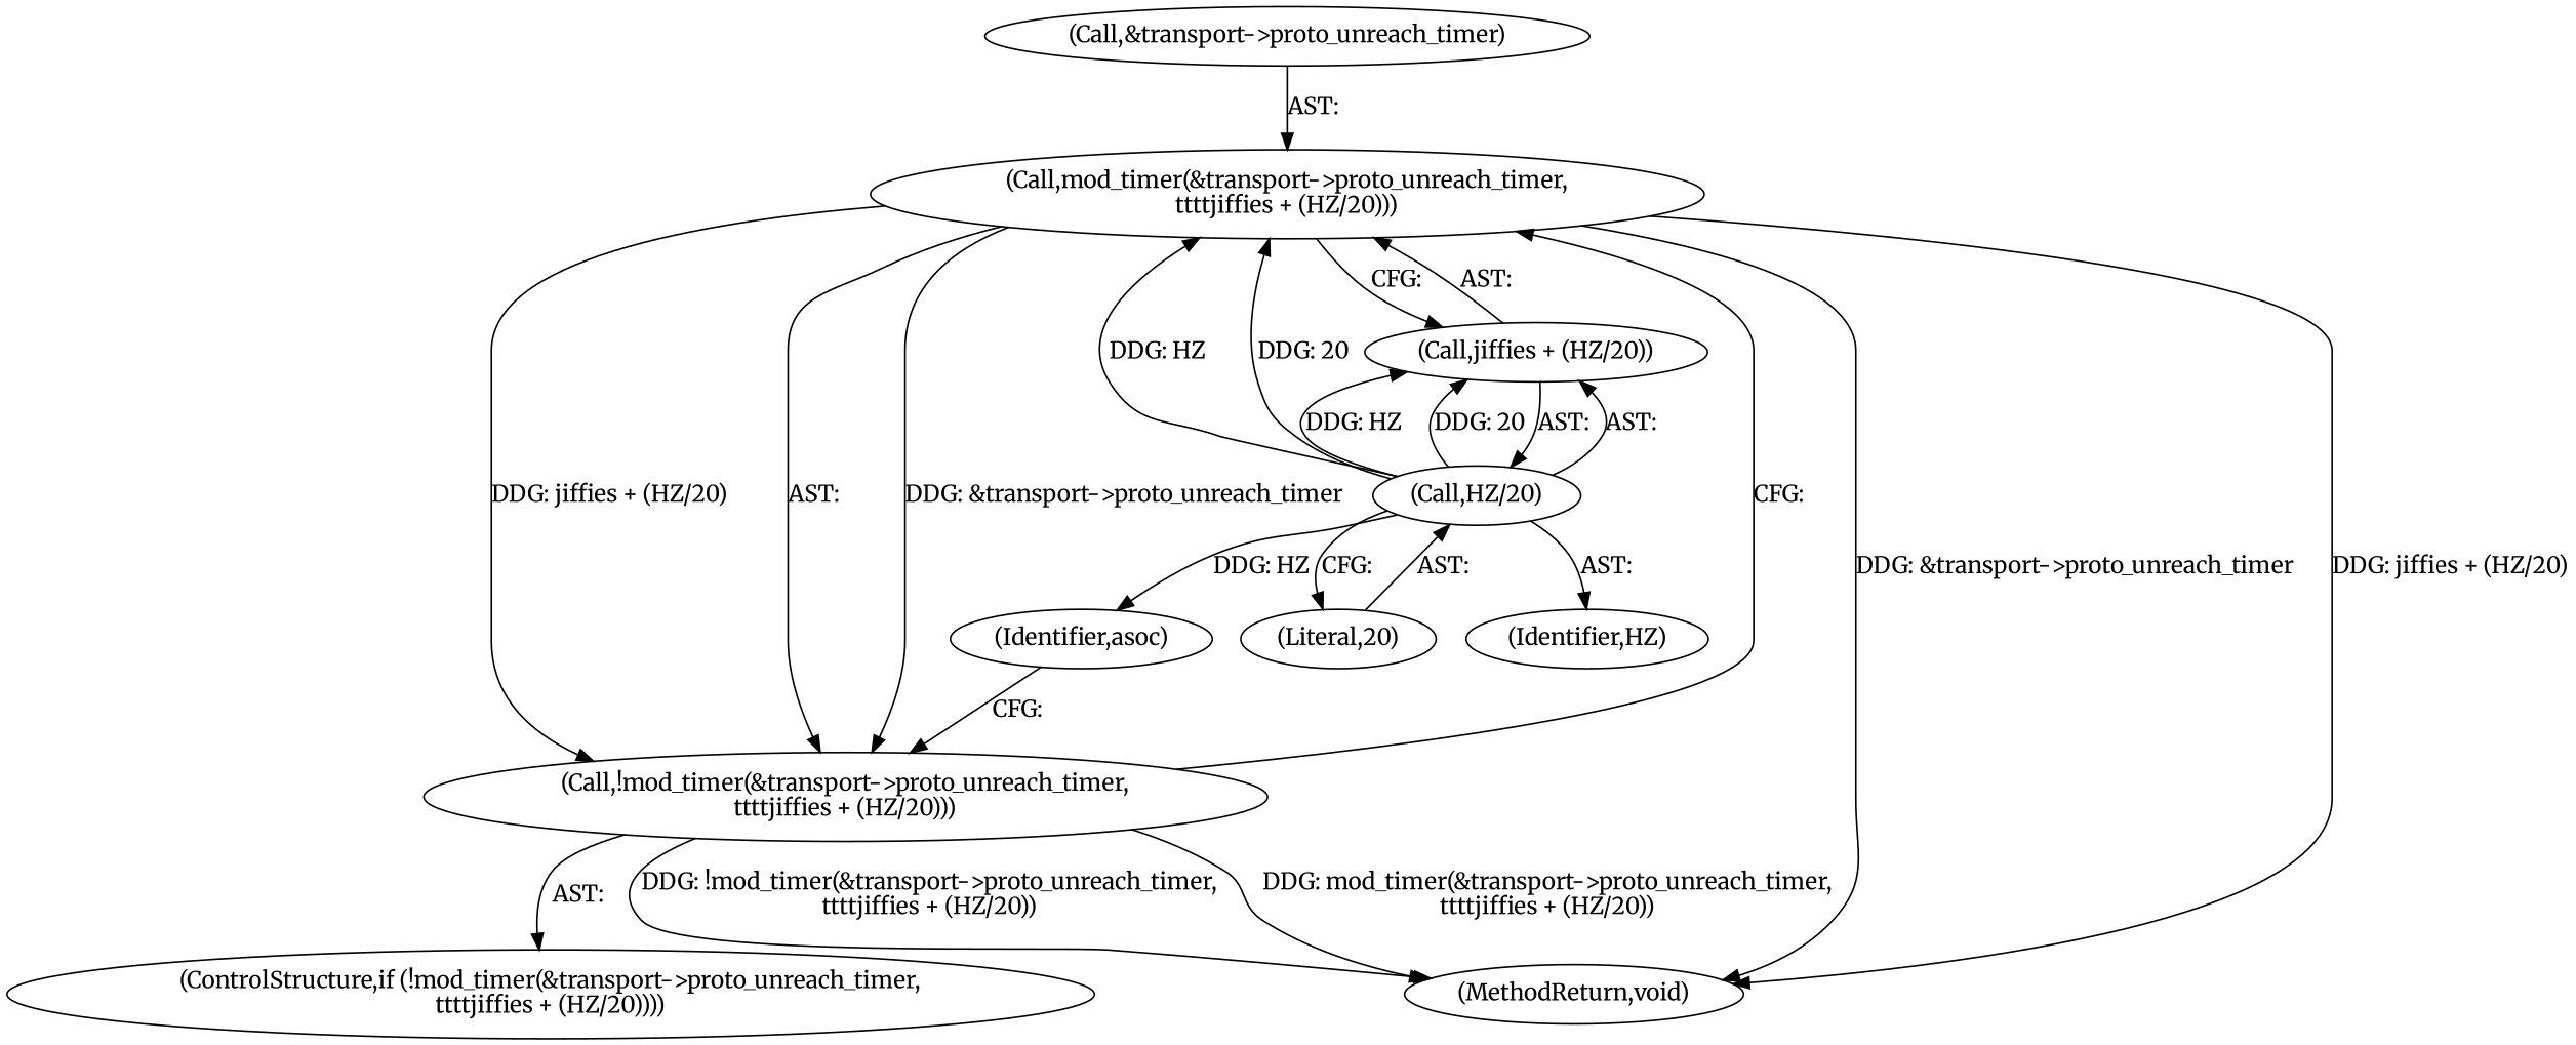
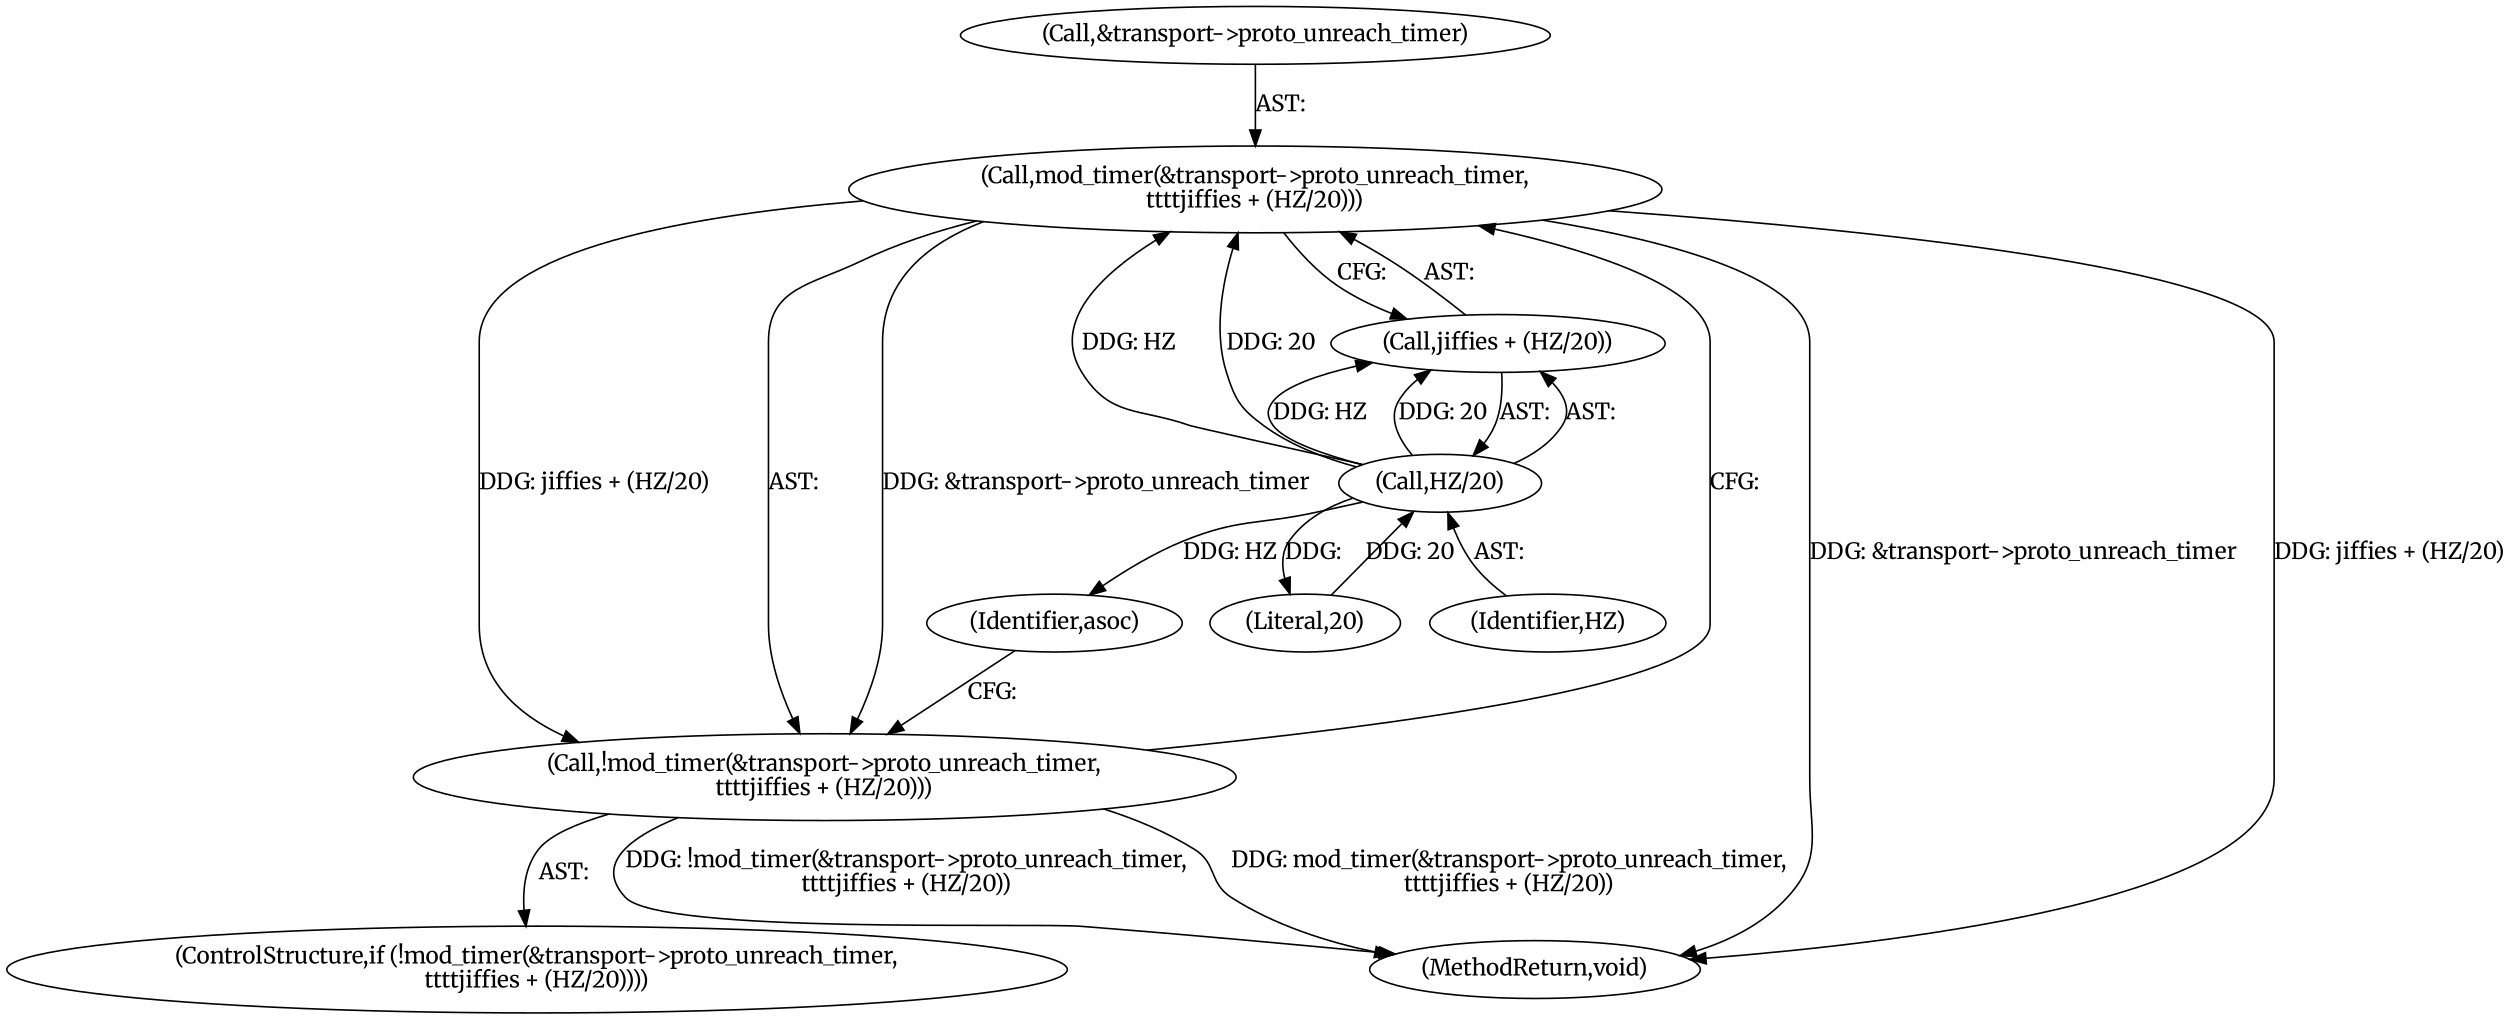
  digraph {
    fontname=Merriweather
    node [fontname=Merriweather]
    edge [fontname=Merriweather]
    n1 [label="(Call,mod_timer(&transport->proto_unreach_timer,\n\t\t\t\tjiffies + (HZ/20)))"]
    n2 [label="(Call,!mod_timer(&transport->proto_unreach_timer,\n\t\t\t\tjiffies + (HZ/20)))"]
    n3 [label="(Call,jiffies + (HZ/20))"]
    n4 [label="(MethodReturn,void)"]
    n5 [label="(ControlStructure,if (!mod_timer(&transport->proto_unreach_timer,\n\t\t\t\tjiffies + (HZ/20))))"]
    n6 [label="(Call,HZ/20)"]
    n7 [label="(Literal,20)"]
    n8 [label="(Identifier,asoc)"]
    n9 [label="(Identifier,HZ)"]
    n10 [label="(Call,&transport->proto_unreach_timer)"]
    n1 -> n2 [label="AST: "]
    n1 -> n2 [label="DDG: &transport->proto_unreach_timer"]
    n1 -> n2 [label="DDG: jiffies + (HZ/20)"]
    n1 -> n3 [label="CFG: "]
    n1 -> n4 [label="DDG: &transport->proto_unreach_timer"]
    n1 -> n4 [label="DDG: jiffies + (HZ/20)"]
    n2 -> n1 [label="CFG: "]
    n2 -> n4 [label="DDG: mod_timer(&transport->proto_unreach_timer,\n\t\t\t\tjiffies + (HZ/20))"]
    n2 -> n4 [label="DDG: !mod_timer(&transport->proto_unreach_timer,\n\t\t\t\tjiffies + (HZ/20))"]
    n2 -> n5 [label="AST: "]
    n3 -> n1 [label="AST: "]
    n3 -> n6 [label="AST: "]
    n6 -> n1 [label="DDG: HZ"]
    n6 -> n1 [label="DDG: 20"]
    n6 -> n3 [label="AST: "]
    n6 -> n3 [label="DDG: HZ"]
    n6 -> n3 [label="DDG: 20"]
-   n6 -> n7 [label="CFG: "]
+   n6 -> n7 [label="DDG: "]
    n6 -> n8 [label="DDG: HZ"]
-   n7 -> n6 [label="AST: "]
+   n7 -> n6 [label="DDG: 20"]
    n8 -> n2 [label="CFG: "]
-   n6 -> n9 [label="AST: "]
+   n9 -> n6 [label="AST: "]
    n10 -> n1 [label="AST: "]
  }
